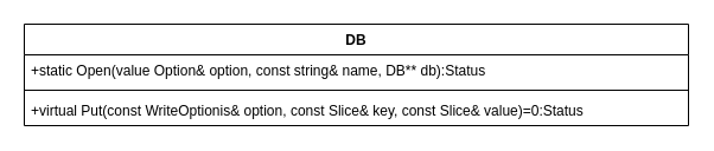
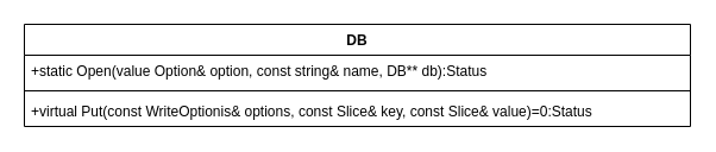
  <mxCell id="0" />
  <mxCell id="1" parent="0" />
  <mxCell id="2" value="DB" style="swimlane;fontStyle=1;align=center;verticalAlign=top;childLayout=stackLayout;horizontal=1;startSize=26;horizontalStack=0;resizeParent=1;resizeParentMax=0;resizeLast=0;collapsible=1;marginBottom=0;whiteSpace=wrap;html=1;" vertex="1" parent="1"><mxGeometry x="20" y="20" width="560" height="86" as="geometry" /></mxCell>
  <mxCell id="3" value="+static Open(value Option&amp;amp; option, const string&amp;amp; name, DB** db):Status" style="text;strokeColor=none;fillColor=none;align=left;verticalAlign=top;spacingLeft=4;spacingRight=4;overflow=hidden;rotatable=0;points=[[0,0.5],[1,0.5]];portConstraint=eastwest;whiteSpace=wrap;html=1;" vertex="1" parent="2"><mxGeometry y="26" width="560" height="26" as="geometry" /></mxCell>
  <mxCell id="4" value="" style="line;strokeWidth=1;fillColor=none;align=left;verticalAlign=middle;spacingTop=-1;spacingLeft=3;spacingRight=3;rotatable=0;labelPosition=right;points=[];portConstraint=eastwest;strokeColor=inherit;" vertex="1" parent="2"><mxGeometry y="52" width="560" height="8" as="geometry" /></mxCell>
- <mxCell id="5" value="+virtual Put(const WriteOptionis&amp;amp; option, const Slice&amp;amp; key, const Slice&amp;amp; value)=0:Status" style="text;strokeColor=none;fillColor=none;align=left;verticalAlign=top;spacingLeft=4;spacingRight=4;overflow=hidden;rotatable=0;points=[[0,0.5],[1,0.5]];portConstraint=eastwest;whiteSpace=wrap;html=1;" vertex="1" parent="2"><mxGeometry y="60" width="560" height="26" as="geometry" /></mxCell>
+ <mxCell id="5" value="+virtual Put(const WriteOptionis&amp;amp; options, const Slice&amp;amp; key, const Slice&amp;amp; value)=0:Status" style="text;strokeColor=none;fillColor=none;align=left;verticalAlign=top;spacingLeft=4;spacingRight=4;overflow=hidden;rotatable=0;points=[[0,0.5],[1,0.5]];portConstraint=eastwest;whiteSpace=wrap;html=1;" vertex="1" parent="2"><mxGeometry y="60" width="560" height="26" as="geometry" /></mxCell>
